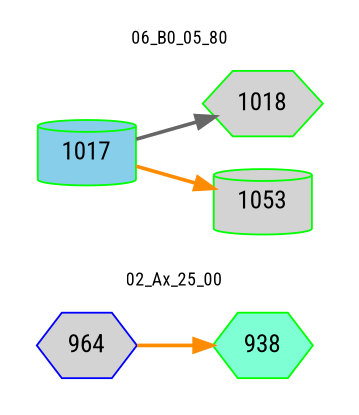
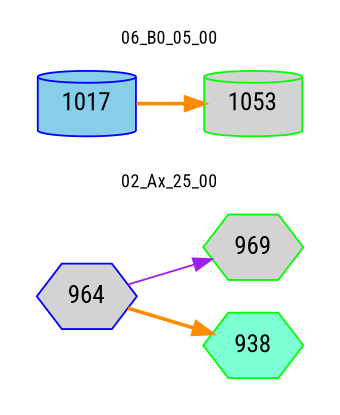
  digraph {
    fontname="Roboto Condensed"
    rankdir=LR
    node [color=green fillcolor=lightgrey fontname="Roboto Condensed" shape=hexagon style=filled]
    edge [color=darkorange fontname="Roboto Condensed" style=bold]
    n1 [color=blue label=964]
    n2 [fillcolor=aquamarine label=938]
-   n4 [fillcolor=skyblue label=1017 shape=cylinder]
+   n3 [label=969]
+   n4 [color=blue fillcolor=skyblue label=1017 shape=cylinder]
    n5 [label=1053 shape=cylinder]
-   n6 [label=1018]
    subgraph cluster_1 {
      color=white
      fontsize=10
      label="02_Ax_25_00"
      n1
      n2
+     n3
    }
    subgraph cluster_2 {
      color=white
      fontsize=10
-     label="06_B0_05_80"
+     label="06_B0_05_00"
      n4
      n5
-     n6
    }
    n1 -> n2
+   n1 -> n3 [color=purple style=solid]
    n4 -> n5
-   n4 -> n6 [color=gray40]
  }
